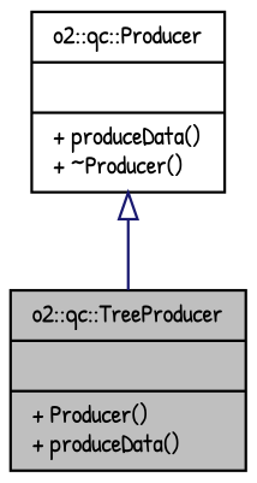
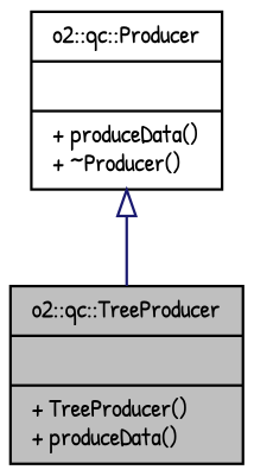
  digraph {
    fontname="Patrick Hand"
    node [color=black fontname="Patrick Hand" fontsize=10 shape=record]
-   n1 [fillcolor=grey75 fontcolor=black height=0.2 label="{o2::qc::TreeProducer\n||+ Producer()\l+ produceData()\l}" style=filled width=0.4]
+   n1 [fillcolor=grey75 fontcolor=black height=0.2 label="{o2::qc::TreeProducer\n||+ TreeProducer()\l+ produceData()\l}" style=filled width=0.4]
    n2 [height=0.2 label="{o2::qc::Producer\n||+ produceData()\l+ ~Producer()\l}" width=0.4]
    n2 -> n1 [arrowtail=onormal color=midnightblue dir=back fontname="Patrick Hand" fontsize=10 labelfontname=Helvetica labelfontsize=10 style=solid]
  }
